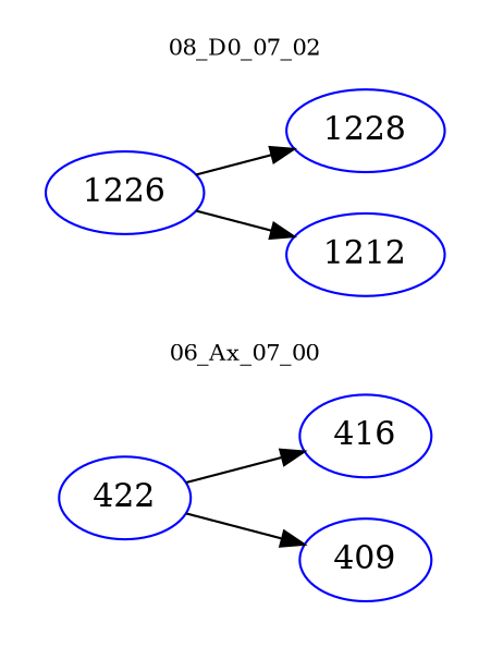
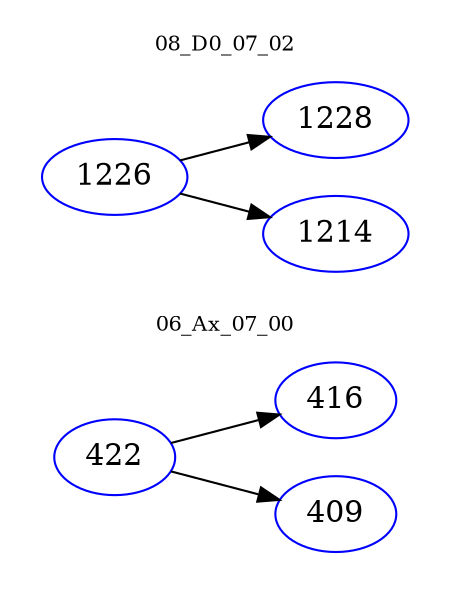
  digraph {
    rankdir=LR
    node [color=blue]
    edge [color=black]
    n1 [label=422]
    n2 [label=409]
    n3 [label=416]
    n4 [label=1226]
-   n5 [label=1212]
+   n5 [label=1214]
    n6 [label=1228]
    subgraph cluster_1 {
      color=white
      fontsize=10
      label="06_Ax_07_00"
      n1
      n2
      n3
    }
    subgraph cluster_2 {
      color=white
      fontsize=10
      label="08_D0_07_02"
      n4
      n5
      n6
    }
    n1 -> n2
    n1 -> n3
    n4 -> n5
    n4 -> n6
  }
